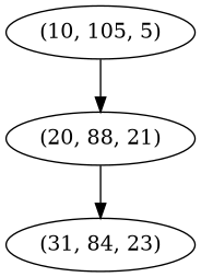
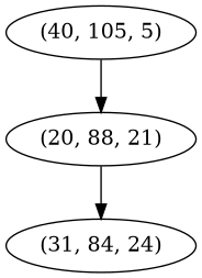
  digraph {
    n1 [label="(20, 88, 21)"]
-   "(10, 105, 5)"
-   "(31, 84, 24)" [label="(31, 84, 23)"]
+   "(10, 105, 5)" [label="(40, 105, 5)"]
+   "(31, 84, 24)"
    n1 -> "(31, 84, 24)"
    "(10, 105, 5)" -> n1
  }
